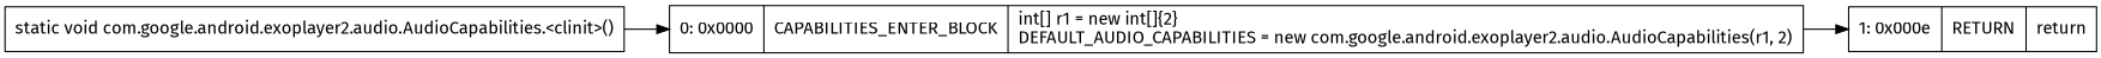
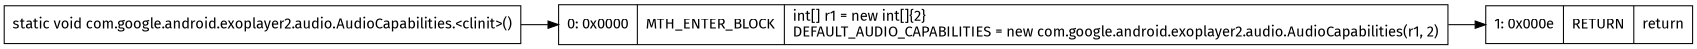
  digraph {
    rankdir=LR
    fontname="Fira Sans"
    node [shape=record fontname="Fira Sans"]
    edge [fontname="Fira Sans"]
-   n1 [label="{0\:\ 0x0000|CAPABILITIES_ENTER_BLOCK\l|int[] r1 = new int[]\{2\}\lDEFAULT_AUDIO_CAPABILITIES = new com.google.android.exoplayer2.audio.AudioCapabilities(r1, 2)\l}"]
+   n1 [label="{0\:\ 0x0000|MTH_ENTER_BLOCK\l|int[] r1 = new int[]\{2\}\lDEFAULT_AUDIO_CAPABILITIES = new com.google.android.exoplayer2.audio.AudioCapabilities(r1, 2)\l}"]
    n2 [label="{1\:\ 0x000e|RETURN\l|return\l}"]
    n3 [label="{static void com.google.android.exoplayer2.audio.AudioCapabilities.\<clinit\>() }"]
    n1 -> n2
    n3 -> n1
  }
